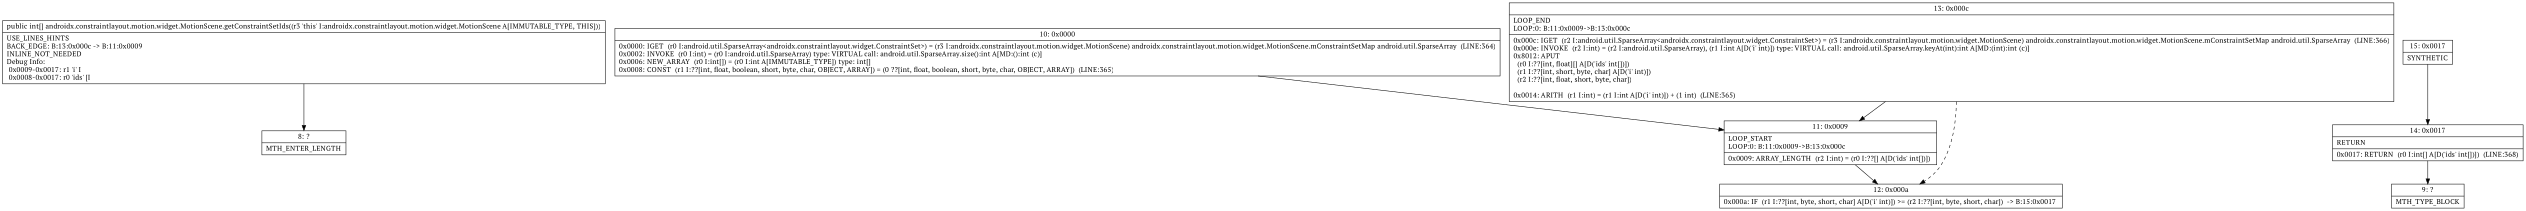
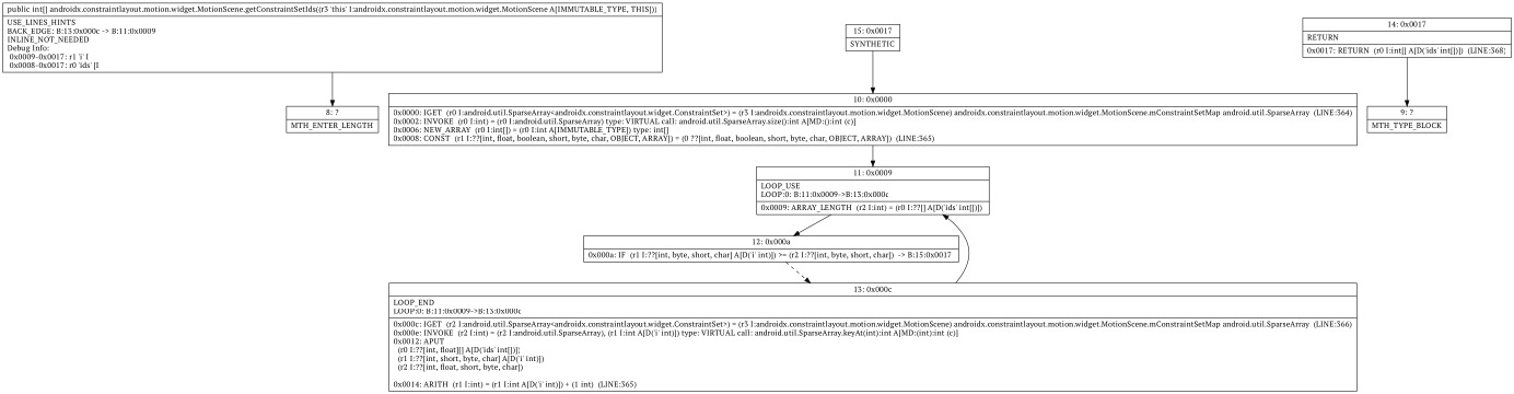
  digraph {
    fontname="PT Serif"
    node [fontname="PT Serif" shape=record]
    edge [fontname="PT Serif"]
    n1 [label="{8\:\ ?|MTH_ENTER_LENGTH\l}"]
    n2 [label="{10\:\ 0x0000|0x0000: IGET  (r0 I:android.util.SparseArray\<androidx.constraintlayout.widget.ConstraintSet\>) = (r3 I:androidx.constraintlayout.motion.widget.MotionScene) androidx.constraintlayout.motion.widget.MotionScene.mConstraintSetMap android.util.SparseArray  (LINE:364)\l0x0002: INVOKE  (r0 I:int) = (r0 I:android.util.SparseArray) type: VIRTUAL call: android.util.SparseArray.size():int A[MD:():int (c)]\l0x0006: NEW_ARRAY  (r0 I:int[]) = (r0 I:int A[IMMUTABLE_TYPE]) type: int[] \l0x0008: CONST  (r1 I:??[int, float, boolean, short, byte, char, OBJECT, ARRAY]) = (0 ??[int, float, boolean, short, byte, char, OBJECT, ARRAY])  (LINE:365)\l}"]
-   n3 [label="{11\:\ 0x0009|LOOP_START\lLOOP:0: B:11:0x0009\-\>B:13:0x000c\l|0x0009: ARRAY_LENGTH  (r2 I:int) = (r0 I:??[] A[D('ids' int[])]) \l}"]
+   n3 [label="{11\:\ 0x0009|LOOP_USE\lLOOP:0: B:11:0x0009\-\>B:13:0x000c\l|0x0009: ARRAY_LENGTH  (r2 I:int) = (r0 I:??[] A[D('ids' int[])]) \l}"]
    n4 [label="{12\:\ 0x000a|0x000a: IF  (r1 I:??[int, byte, short, char] A[D('i' int)]) \>= (r2 I:??[int, byte, short, char])  \-\> B:15:0x0017 \l}"]
-   n5 [label="{13\:\ 0x000c|LOOP_END\lLOOP:0: B:11:0x0009\-\>B:13:0x000c\l|0x000c: IGET  (r2 I:android.util.SparseArray\<androidx.constraintlayout.widget.ConstraintSet\>) = (r3 I:androidx.constraintlayout.motion.widget.MotionScene) androidx.constraintlayout.motion.widget.MotionScene.mConstraintSetMap android.util.SparseArray  (LINE:366)\l0x000e: INVOKE  (r2 I:int) = (r2 I:android.util.SparseArray), (r1 I:int A[D('i' int)]) type: VIRTUAL call: android.util.SparseArray.keyAt(int):int A[MD:(int):int (c)]\l0x8012: APUT  \l  (r0 I:??[int, float][] A[D('ids' int[])])\l  (r1 I:??[int, short, byte, char] A[D('i' int)])\l  (r2 I:??[int, float, short, byte, char])\l \l0x0014: ARITH  (r1 I:int) = (r1 I:int A[D('i' int)]) + (1 int)  (LINE:365)\l}"]
+   n5 [label="{13\:\ 0x000c|LOOP_END\lLOOP:0: B:11:0x0009\-\>B:13:0x000c\l|0x000c: IGET  (r2 I:android.util.SparseArray\<androidx.constraintlayout.widget.ConstraintSet\>) = (r3 I:androidx.constraintlayout.motion.widget.MotionScene) androidx.constraintlayout.motion.widget.MotionScene.mConstraintSetMap android.util.SparseArray  (LINE:366)\l0x000e: INVOKE  (r2 I:int) = (r2 I:android.util.SparseArray), (r1 I:int A[D('i' int)]) type: VIRTUAL call: android.util.SparseArray.keyAt(int):int A[MD:(int):int (c)]\l0x0012: APUT  \l  (r0 I:??[int, float][] A[D('ids' int[])])\l  (r1 I:??[int, short, byte, char] A[D('i' int)])\l  (r2 I:??[int, float, short, byte, char])\l \l0x0014: ARITH  (r1 I:int) = (r1 I:int A[D('i' int)]) + (1 int)  (LINE:365)\l}"]
    n6 [label="{15\:\ 0x0017|SYNTHETIC\l}"]
    n7 [label="{14\:\ 0x0017|RETURN\l|0x0017: RETURN  (r0 I:int[] A[D('ids' int[])])  (LINE:368)\l}"]
    n8 [label="{9\:\ ?|MTH_TYPE_BLOCK\l}"]
    n9 [label="{public int[] androidx.constraintlayout.motion.widget.MotionScene.getConstraintSetIds((r3 'this' I:androidx.constraintlayout.motion.widget.MotionScene A[IMMUTABLE_TYPE, THIS]))  | USE_LINES_HINTS\lBACK_EDGE: B:13:0x000c \-\> B:11:0x0009\lINLINE_NOT_NEEDED\lDebug Info:\l  0x0009\-0x0017: r1 'i' I\l  0x0008\-0x0017: r0 'ids' [I\l}"]
    n2 -> n3
    n3 -> n4
-   n5 -> n4 [style=dashed]
+   n4 -> n5 [style=dashed]
    n5 -> n3
-   n6 -> n7
+   n6 -> n2
    n7 -> n8
    n9 -> n1
  }
